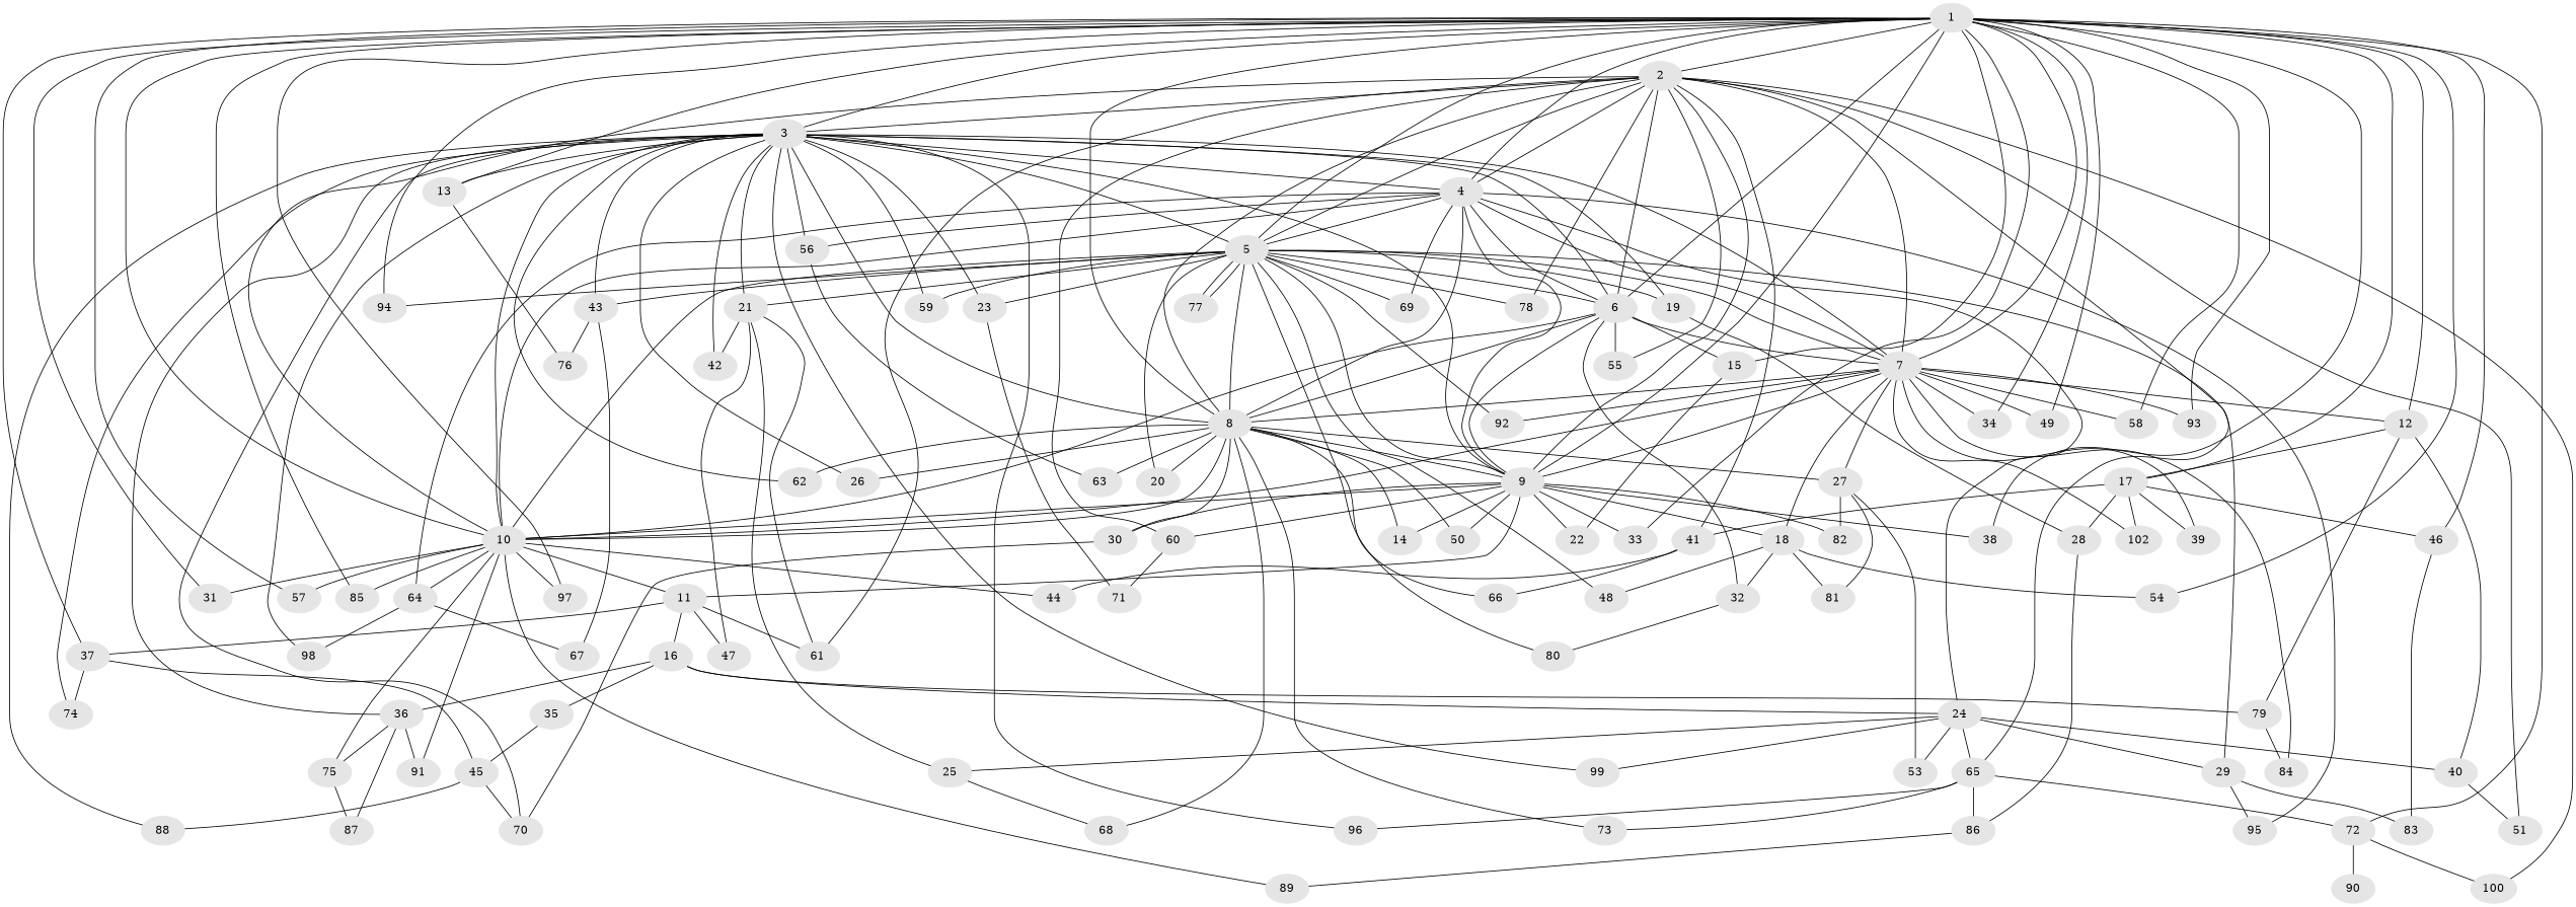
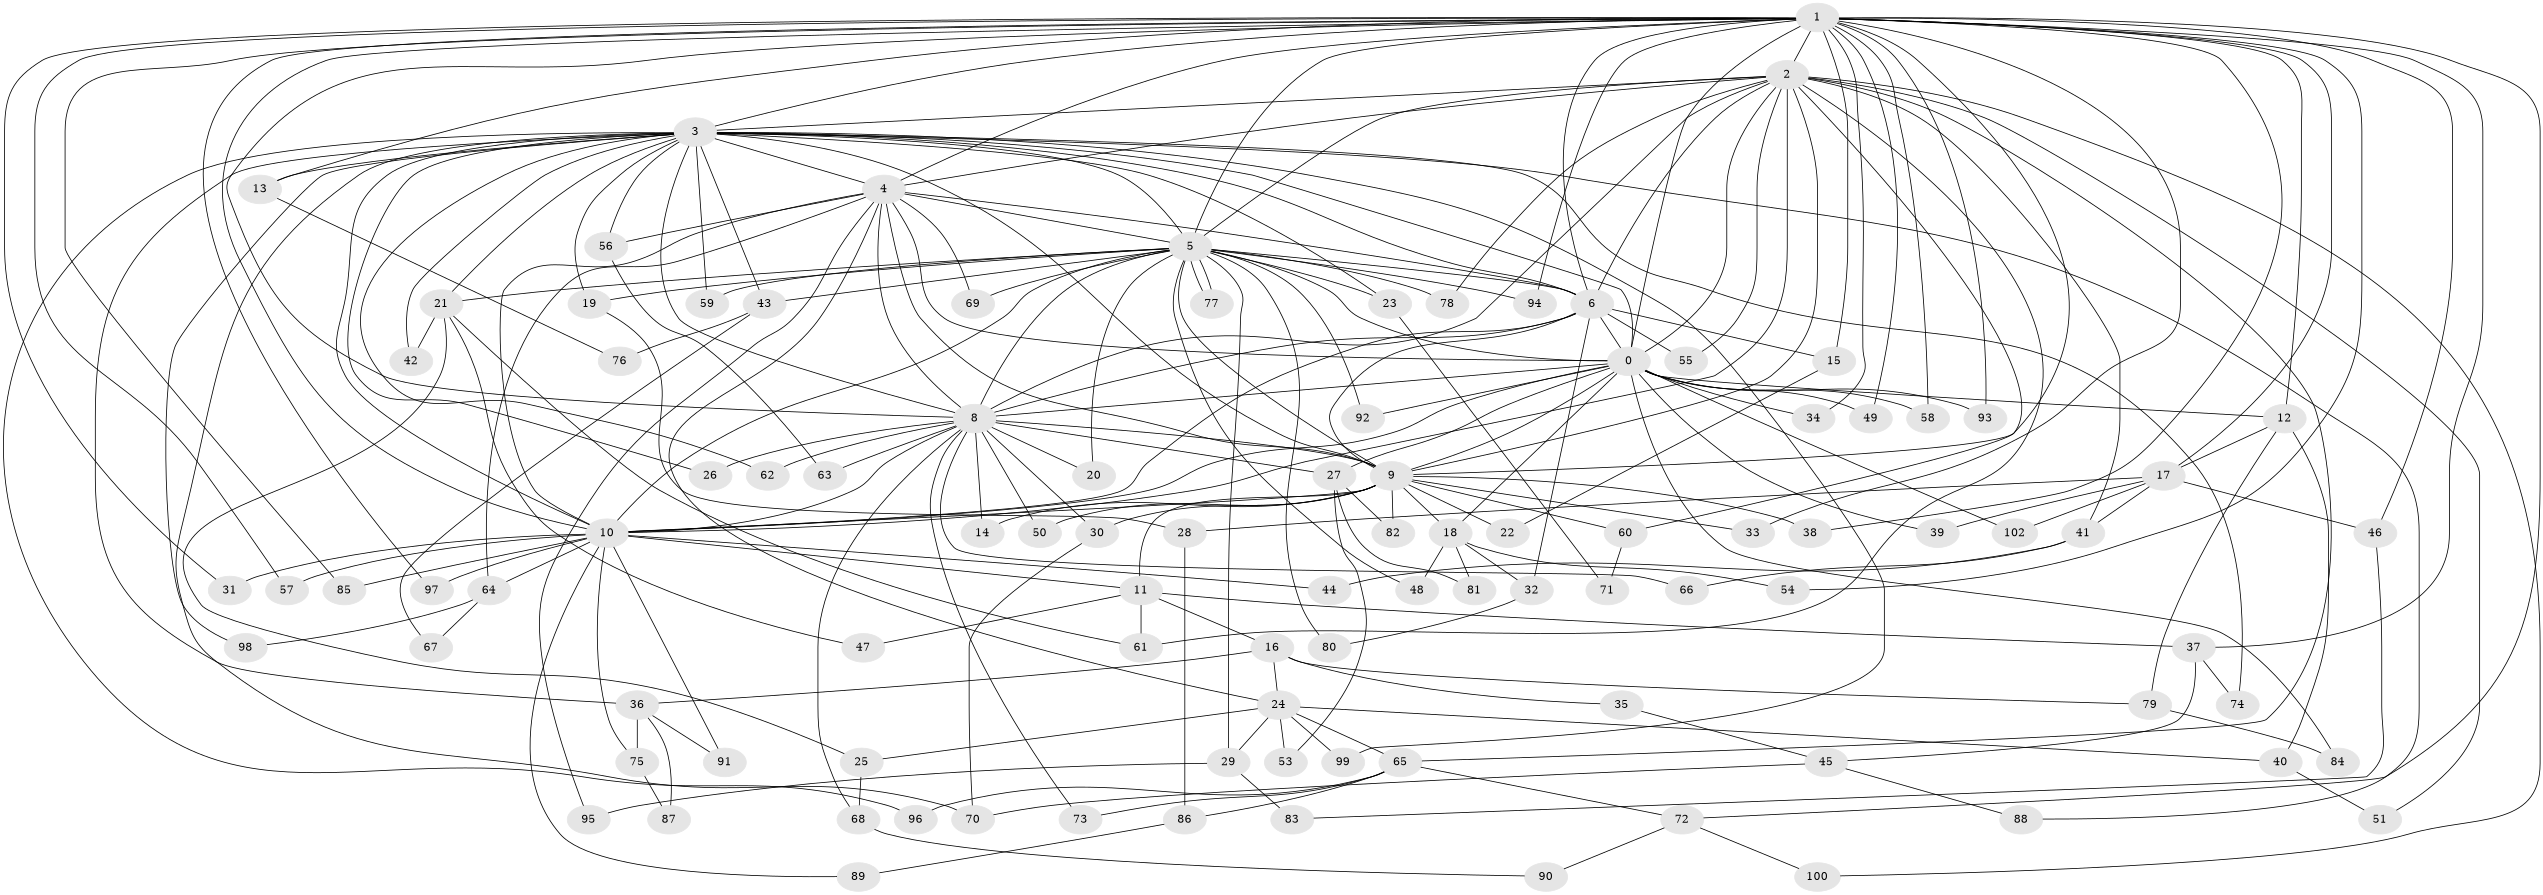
  graph {
    node [color=gray90 style=filled]
    1
    2
    3
    4
    5
    6
-   7
+   7 [label=0]
    8
    9
    10
    12
    13
    15
    17
    31
    33
    34
    37
    38
    46
    49
    54
    57
    58
    72
    85
    93
    94
    97
    41
    51
    55
    60
    65
    78
    100
    61
    19
    21
    23
    26
    36
    42
    43
    56
    59
    62
    74
    88
    96
    98
    99
    70
    24
    64
    69
    95
    20
    29
    48
    77
    80
    92
    32
    18
    27
    39
    84
    n69 [label=102]
    14
    30
    50
    63
    66
    68
    73
    11
    22
    82
    44
    75
    89
    91
    40
    79
    76
    28
    45
    83
    90
    16
    35
    71
    86
    47
    25
    87
    67
    53
    81
    1 -- 2
    1 -- 3
    1 -- 4
    1 -- 5
    1 -- 6
    1 -- 7
    1 -- 8
    1 -- 9
    1 -- 10
    1 -- 12
    1 -- 13
    1 -- 15
    1 -- 17
    1 -- 31
    1 -- 33
    1 -- 34
    1 -- 37
    1 -- 38
    1 -- 46
    1 -- 49
    1 -- 54
    1 -- 57
    1 -- 58
    1 -- 72
    1 -- 85
    1 -- 93
    1 -- 94
    1 -- 97
    2 -- 3
    2 -- 4
    2 -- 5
    2 -- 6
    2 -- 7
    2 -- 8
    2 -- 9
    2 -- 10
    2 -- 41
    2 -- 51
    2 -- 55
    2 -- 60
    2 -- 65
    2 -- 78
    2 -- 100
    2 -- 61
    3 -- 4
    3 -- 5
    3 -- 6
    3 -- 7
    3 -- 8
    3 -- 9
    3 -- 10
    3 -- 13
    3 -- 19
    3 -- 21
    3 -- 23
    3 -- 26
    3 -- 36
    3 -- 42
    3 -- 43
    3 -- 56
    3 -- 59
    3 -- 62
    3 -- 74
    3 -- 88
    3 -- 96
    3 -- 98
    3 -- 99
    3 -- 70
    4 -- 5
    4 -- 6
    4 -- 7
    4 -- 8
    4 -- 9
    4 -- 10
    4 -- 56
    4 -- 24
    4 -- 64
    4 -- 69
    4 -- 95
    5 -- 6
    5 -- 7
    5 -- 8
    5 -- 9
    5 -- 10
    5 -- 94
    5 -- 78
    5 -- 19
    5 -- 21
    5 -- 23
    5 -- 43
    5 -- 59
    5 -- 69
    5 -- 20
    5 -- 29
    5 -- 48
    5 -- 77
    5 -- 77
    5 -- 80
    5 -- 92
    6 -- 7
    6 -- 8
    6 -- 9
    6 -- 10
    6 -- 15
    6 -- 55
    6 -- 32
    7 -- 8
    7 -- 9
    7 -- 10
    7 -- 12
    7 -- 34
    7 -- 49
    7 -- 58
    7 -- 93
    7 -- 92
    7 -- 18
    7 -- 27
    7 -- 39
    7 -- 84
    7 -- n69
    8 -- 9
    8 -- 10
    8 -- 26
    8 -- 62
    8 -- 20
    8 -- 27
    8 -- 14
    8 -- 30
    8 -- 50
    8 -- 63
    8 -- 66
    8 -- 68
    8 -- 73
    9 -- 10
    9 -- 33
    9 -- 38
    9 -- 60
    9 -- 18
    9 -- 14
    9 -- 30
    9 -- 50
    9 -- 11
    9 -- 22
    9 -- 82
    10 -- 31
    10 -- 57
    10 -- 85
    10 -- 97
    10 -- 64
    10 -- 11
    10 -- 44
    10 -- 75
    10 -- 89
    10 -- 91
    12 -- 17
    12 -- 40
    12 -- 79
    13 -- 76
    15 -- 22
    17 -- 46
    17 -- 41
    17 -- 39
    17 -- n69
    17 -- 28
    37 -- 74
    37 -- 45
    46 -- 83
    72 -- 100
    72 -- 90
    41 -- 66
    41 -- 44
    60 -- 71
    65 -- 72
    65 -- 96
    65 -- 73
    65 -- 86
    19 -- 28
    21 -- 61
    21 -- 42
    21 -- 47
    21 -- 25
    23 -- 71
    36 -- 75
    36 -- 91
    36 -- 87
    43 -- 76
    43 -- 67
    56 -- 63
    24 -- 65
    24 -- 99
    24 -- 29
    24 -- 40
    24 -- 25
    24 -- 53
    64 -- 98
    64 -- 67
    29 -- 95
    29 -- 83
    32 -- 80
    18 -- 54
    18 -- 48
    18 -- 32
    18 -- 81
    27 -- 82
    27 -- 53
    27 -- 81
    30 -- 70
+   68 -- 90
    11 -- 37
    11 -- 61
    11 -- 16
    11 -- 47
    75 -- 87
    40 -- 51
    79 -- 84
    28 -- 86
    45 -- 88
    45 -- 70
    16 -- 36
    16 -- 24
    16 -- 79
    16 -- 35
    35 -- 45
    86 -- 89
    25 -- 68
  }
